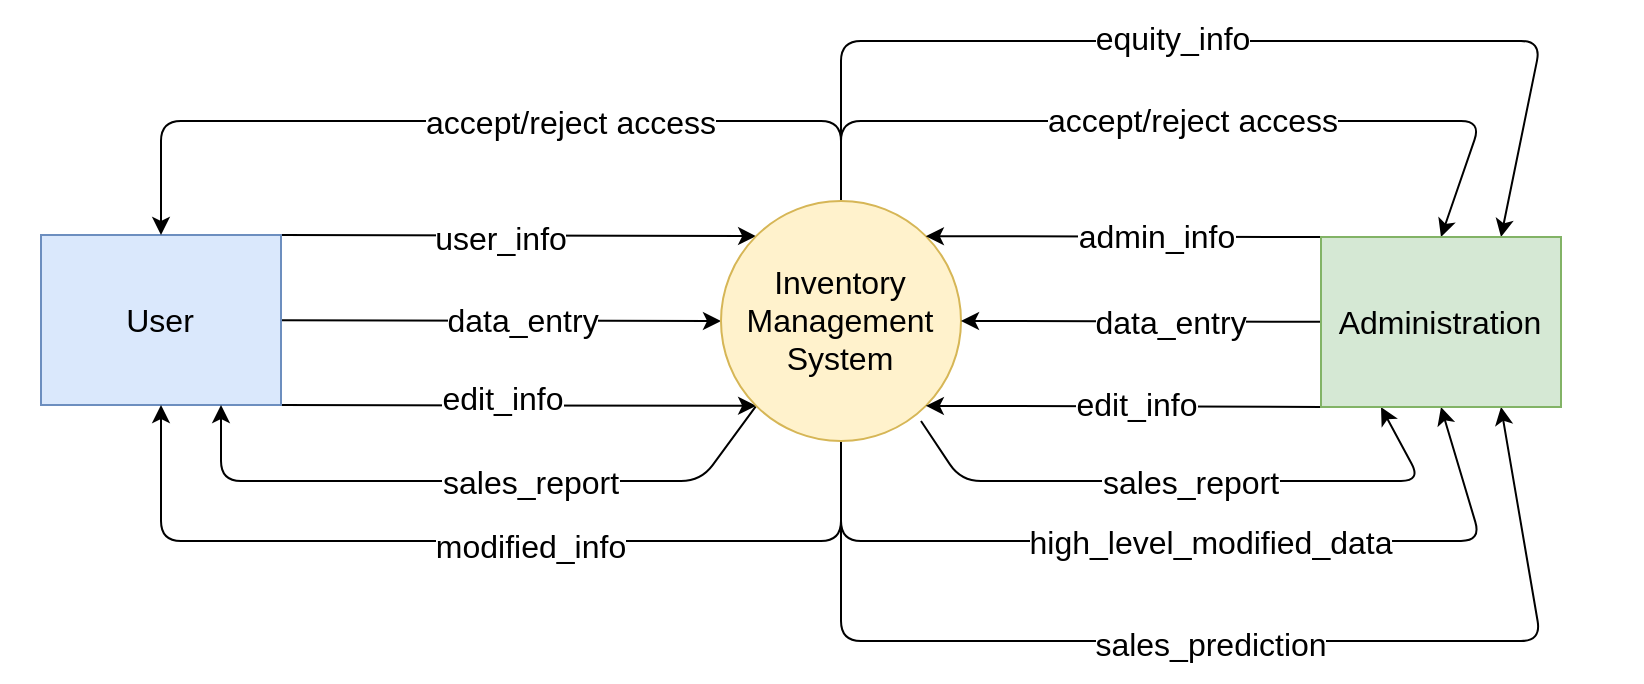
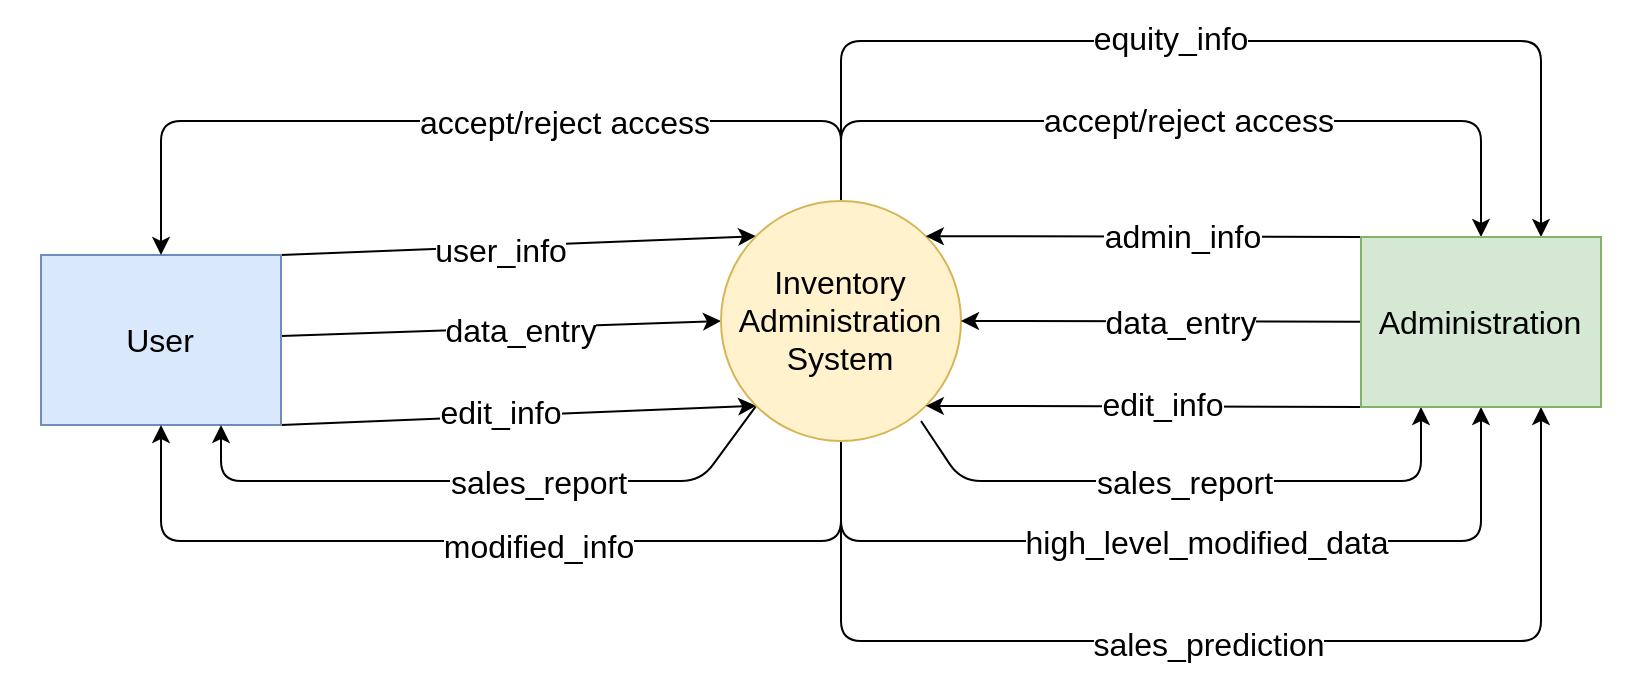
  <mxCell id="0" />
  <mxCell id="1" parent="0" />
  <mxCell id="2" style="edgeStyle=none;html=1;exitX=1;exitY=0;exitDx=0;exitDy=0;entryX=0;entryY=0;entryDx=0;entryDy=0;fontSize=16;" edge="1" parent="1" source="8" target="25"><mxGeometry relative="1" as="geometry" /></mxCell>
  <mxCell id="3" value="user_info" style="edgeLabel;html=1;align=center;verticalAlign=middle;resizable=0;points=[];fontSize=16;" vertex="1" connectable="0" parent="2"><mxGeometry x="-0.216" y="-1" relative="1" as="geometry"><mxPoint x="17" as="offset" /></mxGeometry></mxCell>
  <mxCell id="4" style="edgeStyle=none;html=1;entryX=0;entryY=0.5;entryDx=0;entryDy=0;fontSize=16;" edge="1" parent="1" source="8" target="25"><mxGeometry relative="1" as="geometry" /></mxCell>
  <mxCell id="5" value="data_entry" style="edgeLabel;html=1;align=center;verticalAlign=middle;resizable=0;points=[];fontSize=16;" vertex="1" connectable="0" parent="4"><mxGeometry x="-0.215" y="1" relative="1" as="geometry"><mxPoint x="34" y="1" as="offset" /></mxGeometry></mxCell>
  <mxCell id="6" style="edgeStyle=none;html=1;exitX=1;exitY=1;exitDx=0;exitDy=0;entryX=0;entryY=1;entryDx=0;entryDy=0;fontSize=16;" edge="1" parent="1" source="8" target="25"><mxGeometry relative="1" as="geometry" /></mxCell>
  <mxCell id="7" value="edit_info" style="edgeLabel;html=1;align=center;verticalAlign=middle;resizable=0;points=[];fontSize=16;" vertex="1" connectable="0" parent="6"><mxGeometry x="-0.403" y="1" relative="1" as="geometry"><mxPoint x="39" y="-3" as="offset" /></mxGeometry></mxCell>
- <mxCell id="8" value="User" style="whiteSpace=wrap;html=1;fontSize=16;fillColor=#dae8fc;strokeColor=#6c8ebf;" vertex="1" parent="1"><mxGeometry x="20" y="117" width="120" height="85" as="geometry" /></mxCell>
+ <mxCell id="8" value="User" style="whiteSpace=wrap;html=1;fontSize=16;fillColor=#dae8fc;strokeColor=#6c8ebf;" vertex="1" parent="1"><mxGeometry x="20" y="127" width="120" height="85" as="geometry" /></mxCell>
  <mxCell id="9" style="edgeStyle=none;html=1;entryX=0.5;entryY=0;entryDx=0;entryDy=0;fontSize=16;" edge="1" parent="1" source="25" target="8"><mxGeometry relative="1" as="geometry"><Array as="points"><mxPoint x="420" y="60" /><mxPoint x="80" y="60" /></Array></mxGeometry></mxCell>
  <mxCell id="10" value="accept/reject access" style="edgeLabel;html=1;align=center;verticalAlign=middle;resizable=0;points=[];fontSize=16;" vertex="1" connectable="0" parent="9"><mxGeometry x="-0.329" relative="1" as="geometry"><mxPoint x="-29" as="offset" /></mxGeometry></mxCell>
  <mxCell id="11" style="edgeStyle=none;html=1;entryX=0.5;entryY=1;entryDx=0;entryDy=0;fontSize=16;" edge="1" parent="1" source="25" target="8"><mxGeometry relative="1" as="geometry"><Array as="points"><mxPoint x="420" y="270" /><mxPoint x="80" y="270" /></Array></mxGeometry></mxCell>
  <mxCell id="12" value="modified_info" style="edgeLabel;html=1;align=center;verticalAlign=middle;resizable=0;points=[];fontSize=16;" vertex="1" connectable="0" parent="11"><mxGeometry x="-0.289" y="2" relative="1" as="geometry"><mxPoint x="-43" as="offset" /></mxGeometry></mxCell>
  <mxCell id="13" style="edgeStyle=none;html=1;entryX=0.25;entryY=1;entryDx=0;entryDy=0;fontSize=16;" edge="1" parent="1" target="32"><mxGeometry relative="1" as="geometry"><mxPoint x="460" y="210" as="sourcePoint" /><Array as="points"><mxPoint x="480" y="240" /><mxPoint x="710" y="240" /></Array></mxGeometry></mxCell>
  <mxCell id="14" value="sales_report" style="edgeLabel;html=1;align=center;verticalAlign=middle;resizable=0;points=[];fontSize=16;" vertex="1" connectable="0" parent="13"><mxGeometry x="0.187" y="3" relative="1" as="geometry"><mxPoint x="-32" y="3" as="offset" /></mxGeometry></mxCell>
  <mxCell id="15" style="edgeStyle=none;html=1;exitX=0.5;exitY=1;exitDx=0;exitDy=0;entryX=0.5;entryY=1;entryDx=0;entryDy=0;fontSize=16;" edge="1" parent="1" source="25" target="32"><mxGeometry relative="1" as="geometry"><Array as="points"><mxPoint x="420" y="270" /><mxPoint x="740" y="270" /></Array></mxGeometry></mxCell>
  <mxCell id="16" value="high_level_modified_data" style="edgeLabel;html=1;align=center;verticalAlign=middle;resizable=0;points=[];fontSize=16;" vertex="1" connectable="0" parent="15"><mxGeometry x="0.212" y="-1" relative="1" as="geometry"><mxPoint x="-33" y="-1" as="offset" /></mxGeometry></mxCell>
  <mxCell id="17" style="edgeStyle=none;html=1;exitX=0;exitY=1;exitDx=0;exitDy=0;entryX=0.75;entryY=1;entryDx=0;entryDy=0;fontSize=16;" edge="1" parent="1" source="25" target="8"><mxGeometry relative="1" as="geometry"><Array as="points"><mxPoint x="350" y="240" /><mxPoint x="110" y="240" /></Array></mxGeometry></mxCell>
  <mxCell id="18" value="sales_report" style="edgeLabel;html=1;align=center;verticalAlign=middle;resizable=0;points=[];fontSize=16;" vertex="1" connectable="0" parent="17"><mxGeometry x="-0.236" relative="1" as="geometry"><mxPoint x="-8" as="offset" /></mxGeometry></mxCell>
  <mxCell id="19" style="edgeStyle=none;html=1;exitX=0.5;exitY=0;exitDx=0;exitDy=0;entryX=0.5;entryY=0;entryDx=0;entryDy=0;fontSize=16;" edge="1" parent="1" source="25" target="32"><mxGeometry relative="1" as="geometry"><Array as="points"><mxPoint x="420" y="60" /><mxPoint x="740" y="60" /></Array></mxGeometry></mxCell>
  <mxCell id="20" value="accept/reject access" style="edgeLabel;html=1;align=center;verticalAlign=middle;resizable=0;points=[];fontSize=16;" vertex="1" connectable="0" parent="19"><mxGeometry x="0.159" y="1" relative="1" as="geometry"><mxPoint x="-29" as="offset" /></mxGeometry></mxCell>
  <mxCell id="21" style="edgeStyle=none;html=1;entryX=0.75;entryY=0;entryDx=0;entryDy=0;fontSize=16;" edge="1" parent="1" source="25" target="32"><mxGeometry relative="1" as="geometry"><Array as="points"><mxPoint x="420" y="20" /><mxPoint x="770" y="20" /></Array></mxGeometry></mxCell>
  <mxCell id="22" value="equity_info" style="edgeLabel;html=1;align=center;verticalAlign=middle;resizable=0;points=[];fontSize=16;" vertex="1" connectable="0" parent="21"><mxGeometry x="0.078" y="2" relative="1" as="geometry"><mxPoint x="-41" as="offset" /></mxGeometry></mxCell>
  <mxCell id="23" style="edgeStyle=none;html=1;entryX=0.75;entryY=1;entryDx=0;entryDy=0;fontSize=16;" edge="1" parent="1" source="25" target="32"><mxGeometry relative="1" as="geometry"><Array as="points"><mxPoint x="420" y="320" /><mxPoint x="770" y="320" /></Array></mxGeometry></mxCell>
  <mxCell id="24" value="sales_prediction" style="edgeLabel;html=1;align=center;verticalAlign=middle;resizable=0;points=[];fontSize=16;" vertex="1" connectable="0" parent="23"><mxGeometry x="0.069" y="-1" relative="1" as="geometry"><mxPoint x="-20" as="offset" /></mxGeometry></mxCell>
- <mxCell id="25" value="Inventory&lt;br&gt;Management&lt;br&gt;System" style="ellipse;whiteSpace=wrap;html=1;fontSize=16;fillColor=#fff2cc;strokeColor=#d6b656;" vertex="1" parent="1"><mxGeometry x="360" y="100" width="120" height="120" as="geometry" /></mxCell>
+ <mxCell id="25" value="Inventory&lt;br&gt;Administration&lt;br&gt;System" style="ellipse;whiteSpace=wrap;html=1;fontSize=16;fillColor=#fff2cc;strokeColor=#d6b656;" vertex="1" parent="1"><mxGeometry x="360" y="100" width="120" height="120" as="geometry" /></mxCell>
  <mxCell id="26" style="edgeStyle=none;html=1;entryX=1;entryY=0.5;entryDx=0;entryDy=0;fontSize=16;" edge="1" parent="1" source="32" target="25"><mxGeometry relative="1" as="geometry" /></mxCell>
  <mxCell id="27" value="data_entry" style="edgeLabel;html=1;align=center;verticalAlign=middle;resizable=0;points=[];fontSize=16;" vertex="1" connectable="0" parent="26"><mxGeometry x="0.436" y="1" relative="1" as="geometry"><mxPoint x="54" y="-1" as="offset" /></mxGeometry></mxCell>
  <mxCell id="28" style="edgeStyle=none;html=1;exitX=0;exitY=0;exitDx=0;exitDy=0;entryX=1;entryY=0;entryDx=0;entryDy=0;fontSize=16;" edge="1" parent="1" source="32" target="25"><mxGeometry relative="1" as="geometry" /></mxCell>
  <mxCell id="29" value="admin_info" style="edgeLabel;html=1;align=center;verticalAlign=middle;resizable=0;points=[];fontSize=16;" vertex="1" connectable="0" parent="28"><mxGeometry x="-0.255" relative="1" as="geometry"><mxPoint x="-9" as="offset" /></mxGeometry></mxCell>
  <mxCell id="30" style="edgeStyle=none;html=1;exitX=0;exitY=1;exitDx=0;exitDy=0;entryX=1;entryY=1;entryDx=0;entryDy=0;fontSize=16;" edge="1" parent="1" source="32" target="25"><mxGeometry relative="1" as="geometry" /></mxCell>
  <mxCell id="31" value="edit_info" style="edgeLabel;html=1;align=center;verticalAlign=middle;resizable=0;points=[];fontSize=16;" vertex="1" connectable="0" parent="30"><mxGeometry x="-0.339" y="-1" relative="1" as="geometry"><mxPoint x="-28" as="offset" /></mxGeometry></mxCell>
- <mxCell id="32" value="Administration" style="whiteSpace=wrap;html=1;fontSize=16;fillColor=#d5e8d4;strokeColor=#82b366;" vertex="1" parent="1"><mxGeometry x="660" y="118" width="120" height="85" as="geometry" /></mxCell>
+ <mxCell id="32" value="Administration" style="whiteSpace=wrap;html=1;fontSize=16;fillColor=#d5e8d4;strokeColor=#82b366;" vertex="1" parent="1"><mxGeometry x="680" y="118" width="120" height="85" as="geometry" /></mxCell>
